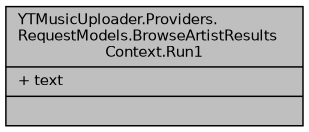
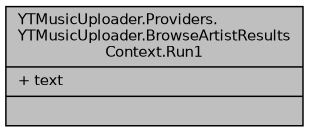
  digraph {
-   n1 [color=black fillcolor=grey75 fontcolor=black fontname=Helvetica fontsize=10 height=0.2 label="{YTMusicUploader.Providers.\lRequestModels.BrowseArtistResults\lContext.Run1\n|+ text\l|}" shape=record style=filled width=0.4]
+   n1 [color=black fillcolor=grey75 fontcolor=black fontname=Helvetica fontsize=10 height=0.2 label="{YTMusicUploader.Providers.\lYTMusicUploader.BrowseArtistResults\lContext.Run1\n|+ text\l|}" shape=record style=filled width=0.4]
  }
